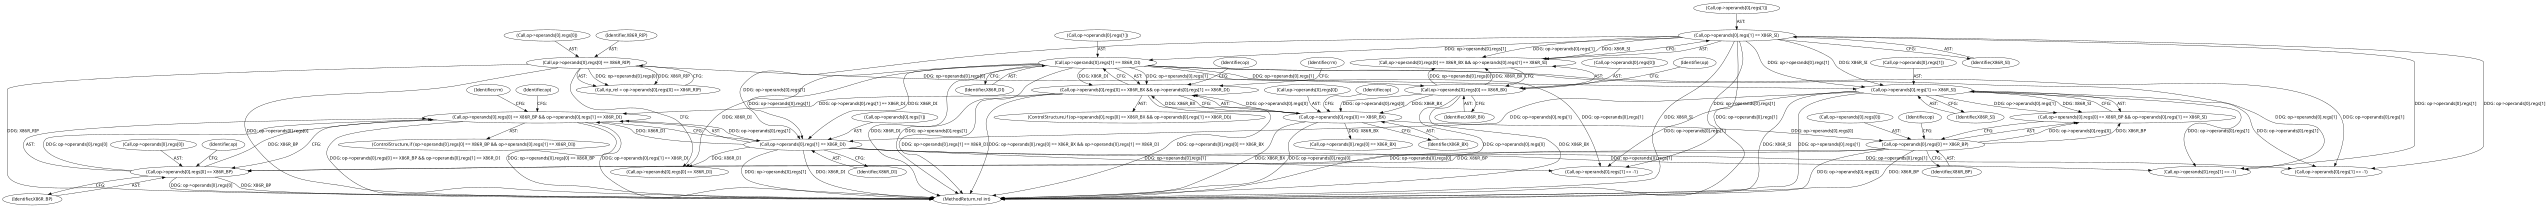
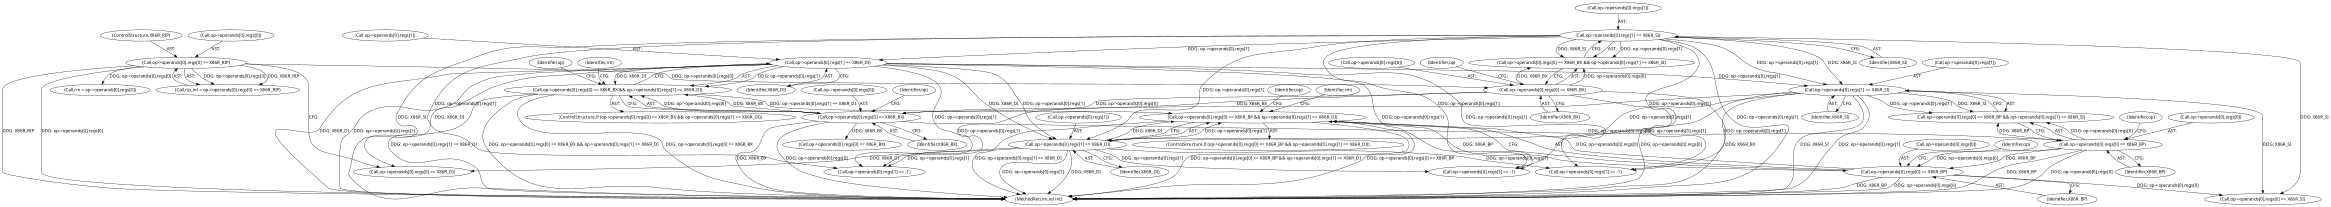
  digraph {
    fontname="Noto Sans"
    node [fontname="Noto Sans"]
    edge [fontname="Noto Sans"]
    n1 [label="(Call,op->operands[0].regs[0] == X86R_BP && op->operands[0].regs[1] == X86R_DI)"]
    n2 [label="(Call,op->operands[0].regs[0] == X86R_BP)"]
    n3 [label="(Call,op->operands[0].regs[1] == X86R_DI)"]
    n4 [label="(MethodReturn,rel int)"]
    n5 [label="(ControlStructure,if (op->operands[0].regs[0] == X86R_BP && op->operands[0].regs[1] == X86R_DI))"]
+   n6 [label="(Call,op->operands[0].regs[0] == X86R_SI)"]
    n7 [label="(Identifier,X86R_BP)"]
    n8 [label="(Identifier,X86R_DI)"]
    n9 [label="(Call,op->operands[0].regs[1] == -1)"]
    n10 [label="(Call,op->operands[0].regs[1] == -1)"]
    n11 [label="(Call,op->operands[0].regs[1] == -1)"]
    n12 [label="(Call,op->operands[0].regs[0] == X86R_DI)"]
    n13 [label="(Call,op->operands[0].regs[0] == X86R_BP)"]
    n14 [label="(Call,op->operands[0].regs[0] == X86R_BP && op->operands[0].regs[1] == X86R_SI)"]
    n15 [label="(Identifier,X86R_BP)"]
    n16 [label="(Call,op->operands[0].regs[1] == X86R_SI)"]
    n17 [label="(Call,op->operands[0].regs[0] == X86R_BX)"]
    n18 [label="(Call,op->operands[0].regs[0] == X86R_BX && op->operands[0].regs[1] == X86R_DI)"]
    n19 [label="(Call,op->operands[0].regs[0] == X86R_BX)"]
    n20 [label="(Identifier,X86R_BX)"]
    n21 [label="(Call,op->operands[0].regs[1] == X86R_DI)"]
    n22 [label="(ControlStructure,if (op->operands[0].regs[0] == X86R_BX && op->operands[0].regs[1] == X86R_DI))"]
    n23 [label="(Call,op->operands[0].regs[0] == X86R_BX)"]
    n24 [label="(Call,op->operands[0].regs[0] == X86R_BX && op->operands[0].regs[1] == X86R_SI)"]
    n25 [label="(Identifier,X86R_BX)"]
    n26 [label="(Call,op->operands[0].regs[1] == X86R_SI)"]
    n27 [label="(Call,op->operands[0].regs[0] == X86R_RIP)"]
    n28 [label="(Call,rip_rel = op->operands[0].regs[0] == X86R_RIP)"]
-   n30 [label="(Identifier,X86R_RIP)"]
+   n29 [label="(Call,rm = op->operands[0].regs[0])"]
+   n30 [label="(ControlStructure,X86R_RIP)"]
    n31 [label="(Identifier,X86R_SI)"]
    n32 [label="(Identifier,X86R_DI)"]
    n33 [label="(Identifier,X86R_SI)"]
    n34 [label="(Call,op->operands[0].regs[0])"]
    n35 [label="(Identifier,op)"]
    n36 [label="(Identifier,op)"]
    n37 [label="(Call,op->operands[0].regs[1])"]
    n38 [label="(Call,op->operands[0].regs[0])"]
    n39 [label="(Call,op->operands[0].regs[0])"]
    n40 [label="(Call,op->operands[0].regs[1])"]
    n41 [label="(Call,op->operands[0].regs[0])"]
    n42 [label="(Call,op->operands[0].regs[1])"]
    n43 [label="(Identifier,rm)"]
    n44 [label="(Identifier,op)"]
    n45 [label="(Identifier,op)"]
    n46 [label="(Identifier,op)"]
    n47 [label="(Call,op->operands[0].regs[0])"]
    n48 [label="(Identifier,op)"]
    n49 [label="(Call,op->operands[0].regs[1])"]
    n50 [label="(Identifier,rm)"]
    n1 -> n2 [label="CFG: "]
    n1 -> n3 [label="CFG: "]
    n1 -> n4 [label="DDG: op->operands[0].regs[0] == X86R_BP && op->operands[0].regs[1] == X86R_DI"]
    n1 -> n4 [label="DDG: op->operands[0].regs[0] == X86R_BP"]
    n1 -> n4 [label="DDG: op->operands[0].regs[1] == X86R_DI"]
    n1 -> n5 [label="AST: "]
    n2 -> n1 [label="AST: "]
    n2 -> n1 [label="DDG: op->operands[0].regs[0]"]
    n2 -> n1 [label="DDG: X86R_BP"]
    n2 -> n4 [label="DDG: X86R_BP"]
    n2 -> n4 [label="DDG: op->operands[0].regs[0]"]
+   n2 -> n6 [label="DDG: op->operands[0].regs[0]"]
    n2 -> n7 [label="CFG: "]
    n3 -> n1 [label="AST: "]
    n3 -> n1 [label="DDG: op->operands[0].regs[1]"]
    n3 -> n1 [label="DDG: X86R_DI"]
    n3 -> n4 [label="DDG: X86R_DI"]
    n3 -> n4 [label="DDG: op->operands[0].regs[1]"]
    n3 -> n8 [label="CFG: "]
    n3 -> n9 [label="DDG: op->operands[0].regs[1]"]
    n3 -> n10 [label="DDG: op->operands[0].regs[1]"]
    n3 -> n11 [label="DDG: op->operands[0].regs[1]"]
    n3 -> n12 [label="DDG: X86R_DI"]
    n7 -> n2 [label="AST: "]
    n8 -> n3 [label="AST: "]
    n13 -> n2 [label="DDG: op->operands[0].regs[0]"]
    n13 -> n2 [label="DDG: X86R_BP"]
    n13 -> n4 [label="DDG: op->operands[0].regs[0]"]
    n13 -> n4 [label="DDG: X86R_BP"]
    n13 -> n14 [label="AST: "]
    n13 -> n14 [label="DDG: op->operands[0].regs[0]"]
    n13 -> n14 [label="DDG: X86R_BP"]
    n13 -> n15 [label="CFG: "]
    n14 -> n13 [label="CFG: "]
    n14 -> n16 [label="CFG: "]
    n15 -> n13 [label="AST: "]
    n16 -> n3 [label="DDG: op->operands[0].regs[1]"]
    n16 -> n4 [label="DDG: X86R_SI"]
    n16 -> n4 [label="DDG: op->operands[0].regs[1]"]
+   n16 -> n6 [label="DDG: X86R_SI"]
    n16 -> n9 [label="DDG: op->operands[0].regs[1]"]
    n16 -> n10 [label="DDG: op->operands[0].regs[1]"]
    n16 -> n11 [label="DDG: op->operands[0].regs[1]"]
    n16 -> n14 [label="AST: "]
    n16 -> n14 [label="DDG: op->operands[0].regs[1]"]
    n16 -> n14 [label="DDG: X86R_SI"]
    n16 -> n33 [label="CFG: "]
    n17 -> n4 [label="DDG: X86R_BX"]
    n17 -> n4 [label="DDG: op->operands[0].regs[0]"]
    n17 -> n13 [label="DDG: op->operands[0].regs[0]"]
    n17 -> n18 [label="AST: "]
    n17 -> n18 [label="DDG: op->operands[0].regs[0]"]
    n17 -> n18 [label="DDG: X86R_BX"]
    n17 -> n19 [label="DDG: X86R_BX"]
    n17 -> n20 [label="CFG: "]
    n18 -> n1 [label="DDG: op->operands[0].regs[1] == X86R_DI"]
    n18 -> n4 [label="DDG: op->operands[0].regs[1] == X86R_DI"]
    n18 -> n4 [label="DDG: op->operands[0].regs[0] == X86R_BX && op->operands[0].regs[1] == X86R_DI"]
    n18 -> n4 [label="DDG: op->operands[0].regs[0] == X86R_BX"]
    n18 -> n17 [label="CFG: "]
    n18 -> n21 [label="CFG: "]
    n18 -> n22 [label="AST: "]
    n20 -> n17 [label="AST: "]
    n21 -> n3 [label="DDG: op->operands[0].regs[1]"]
    n21 -> n3 [label="DDG: X86R_DI"]
    n21 -> n4 [label="DDG: X86R_DI"]
    n21 -> n4 [label="DDG: op->operands[0].regs[1]"]
    n21 -> n9 [label="DDG: op->operands[0].regs[1]"]
    n21 -> n10 [label="DDG: op->operands[0].regs[1]"]
    n21 -> n11 [label="DDG: op->operands[0].regs[1]"]
    n21 -> n12 [label="DDG: X86R_DI"]
    n21 -> n16 [label="DDG: op->operands[0].regs[1]"]
    n21 -> n18 [label="AST: "]
    n21 -> n18 [label="DDG: op->operands[0].regs[1]"]
    n21 -> n18 [label="DDG: X86R_DI"]
    n21 -> n32 [label="CFG: "]
    n23 -> n4 [label="DDG: op->operands[0].regs[0]"]
    n23 -> n4 [label="DDG: X86R_BX"]
    n23 -> n17 [label="DDG: op->operands[0].regs[0]"]
    n23 -> n17 [label="DDG: X86R_BX"]
    n23 -> n24 [label="AST: "]
    n23 -> n24 [label="DDG: op->operands[0].regs[0]"]
    n23 -> n24 [label="DDG: X86R_BX"]
    n23 -> n25 [label="CFG: "]
    n24 -> n23 [label="CFG: "]
    n24 -> n26 [label="CFG: "]
    n25 -> n23 [label="AST: "]
    n26 -> n3 [label="DDG: op->operands[0].regs[1]"]
    n26 -> n4 [label="DDG: X86R_SI"]
    n26 -> n4 [label="DDG: op->operands[0].regs[1]"]
+   n26 -> n6 [label="DDG: X86R_SI"]
    n26 -> n9 [label="DDG: op->operands[0].regs[1]"]
    n26 -> n10 [label="DDG: op->operands[0].regs[1]"]
    n26 -> n11 [label="DDG: op->operands[0].regs[1]"]
    n26 -> n16 [label="DDG: op->operands[0].regs[1]"]
    n26 -> n16 [label="DDG: X86R_SI"]
    n26 -> n21 [label="DDG: op->operands[0].regs[1]"]
    n26 -> n24 [label="AST: "]
    n26 -> n24 [label="DDG: op->operands[0].regs[1]"]
    n26 -> n24 [label="DDG: X86R_SI"]
    n26 -> n31 [label="CFG: "]
    n27 -> n4 [label="DDG: op->operands[0].regs[0]"]
    n27 -> n4 [label="DDG: X86R_RIP"]
    n27 -> n12 [label="CFG: "]
    n27 -> n23 [label="DDG: op->operands[0].regs[0]"]
    n27 -> n28 [label="AST: "]
    n27 -> n28 [label="DDG: op->operands[0].regs[0]"]
    n27 -> n28 [label="DDG: X86R_RIP"]
-   n28 -> n27 [label="CFG: "]
+   n27 -> n29 [label="DDG: op->operands[0].regs[0]"]
+   n28 -> n27 [label="AST: "]
    n30 -> n27 [label="AST: "]
    n31 -> n26 [label="AST: "]
    n32 -> n21 [label="AST: "]
    n33 -> n16 [label="AST: "]
    n34 -> n17 [label="AST: "]
    n35 -> n1 [label="CFG: "]
    n36 -> n18 [label="CFG: "]
    n37 -> n3 [label="AST: "]
    n38 -> n23 [label="AST: "]
    n39 -> n2 [label="AST: "]
    n40 -> n21 [label="AST: "]
    n41 -> n27 [label="AST: "]
    n42 -> n26 [label="AST: "]
    n43 -> n1 [label="CFG: "]
    n44 -> n23 [label="CFG: "]
    n45 -> n17 [label="CFG: "]
    n46 -> n13 [label="CFG: "]
    n47 -> n13 [label="AST: "]
    n48 -> n2 [label="CFG: "]
    n49 -> n16 [label="AST: "]
    n50 -> n18 [label="CFG: "]
  }
